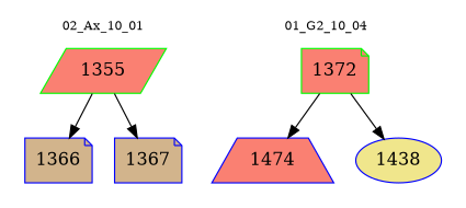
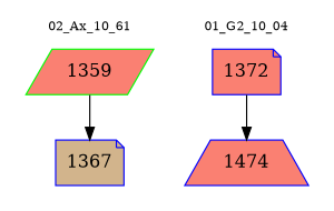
  digraph {
    node [color=blue fillcolor=salmon shape=note style=filled]
    edge [color=black]
-   n1 [color=green label=1355 shape=parallelogram]
-   n2 [fillcolor=tan label=1366]
+   n1 [color=green label=1359 shape=parallelogram]
    n3 [fillcolor=tan label=1367]
-   n4 [color=green label=1372]
+   n4 [label=1372]
    n5 [label=1474 shape=trapezium]
-   n6 [fillcolor=khaki label=1438 shape=ellipse]
    subgraph cluster_1 {
      color=white
      fontsize=10
-     label="02_Ax_10_01"
+     label="02_Ax_10_61"
      n1
-     n2
      n3
    }
    subgraph cluster_2 {
      color=white
      fontsize=10
      label="01_G2_10_04"
      n4
      n5
-     n6
    }
-   n1 -> n2
    n1 -> n3
    n4 -> n5
-   n4 -> n6
  }
